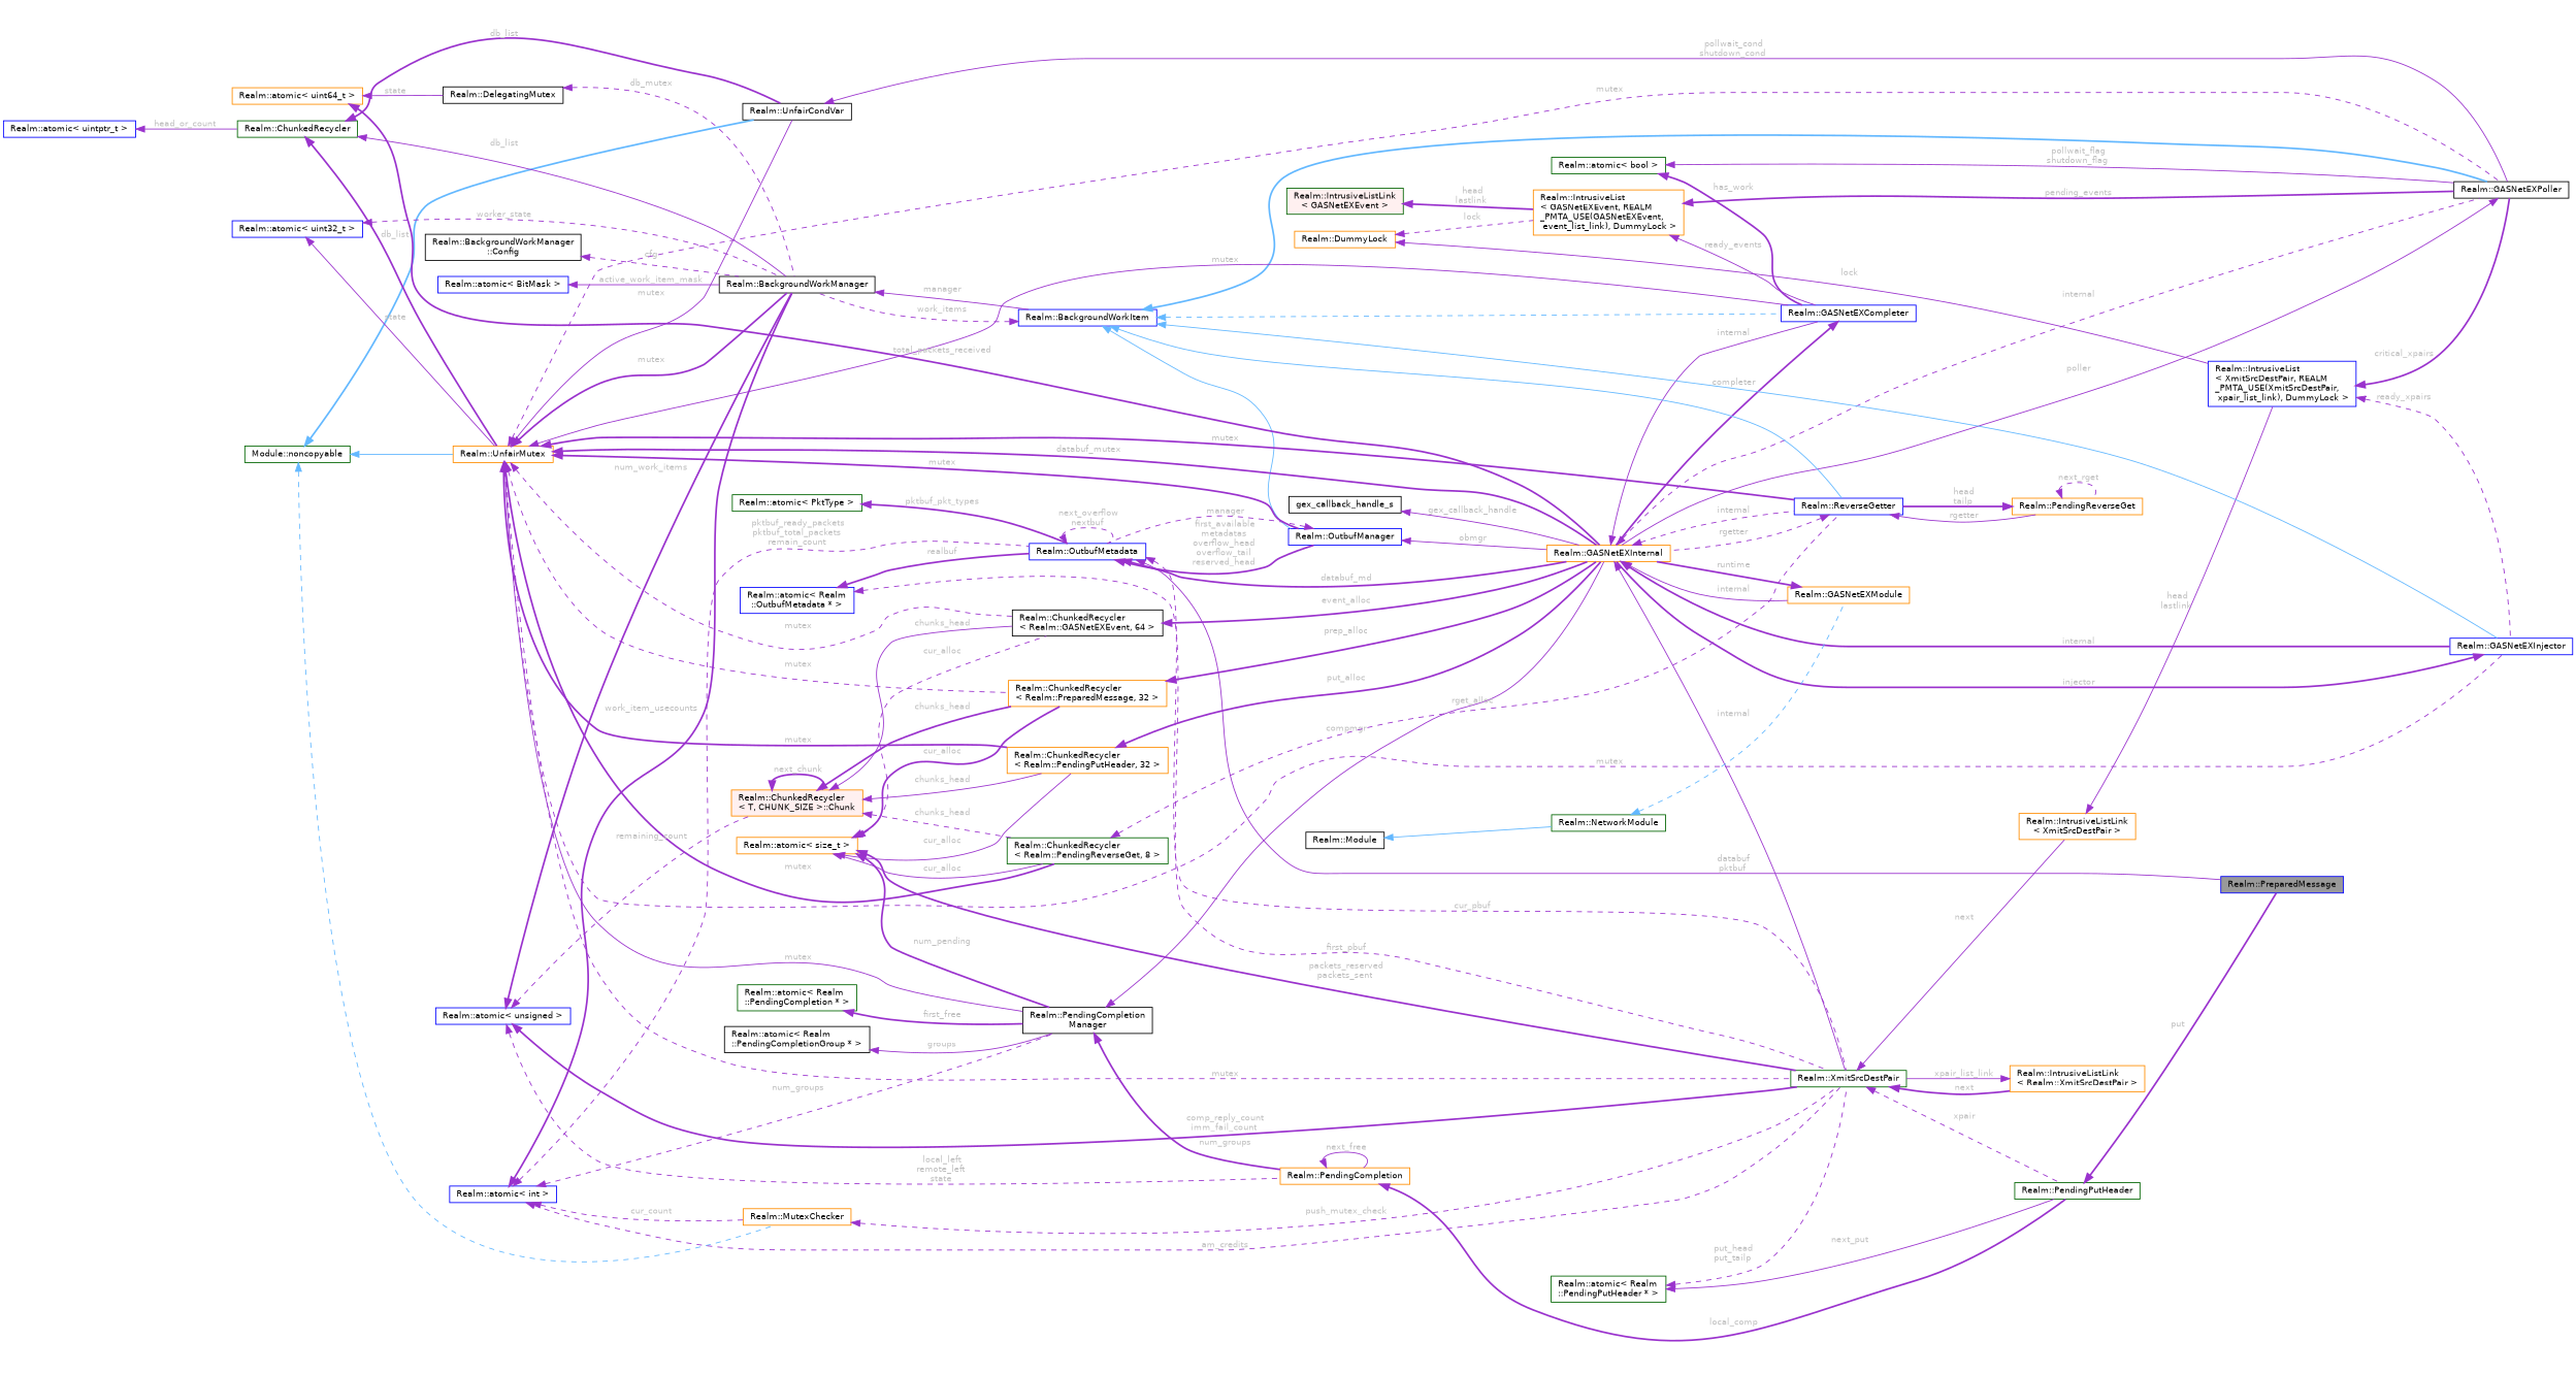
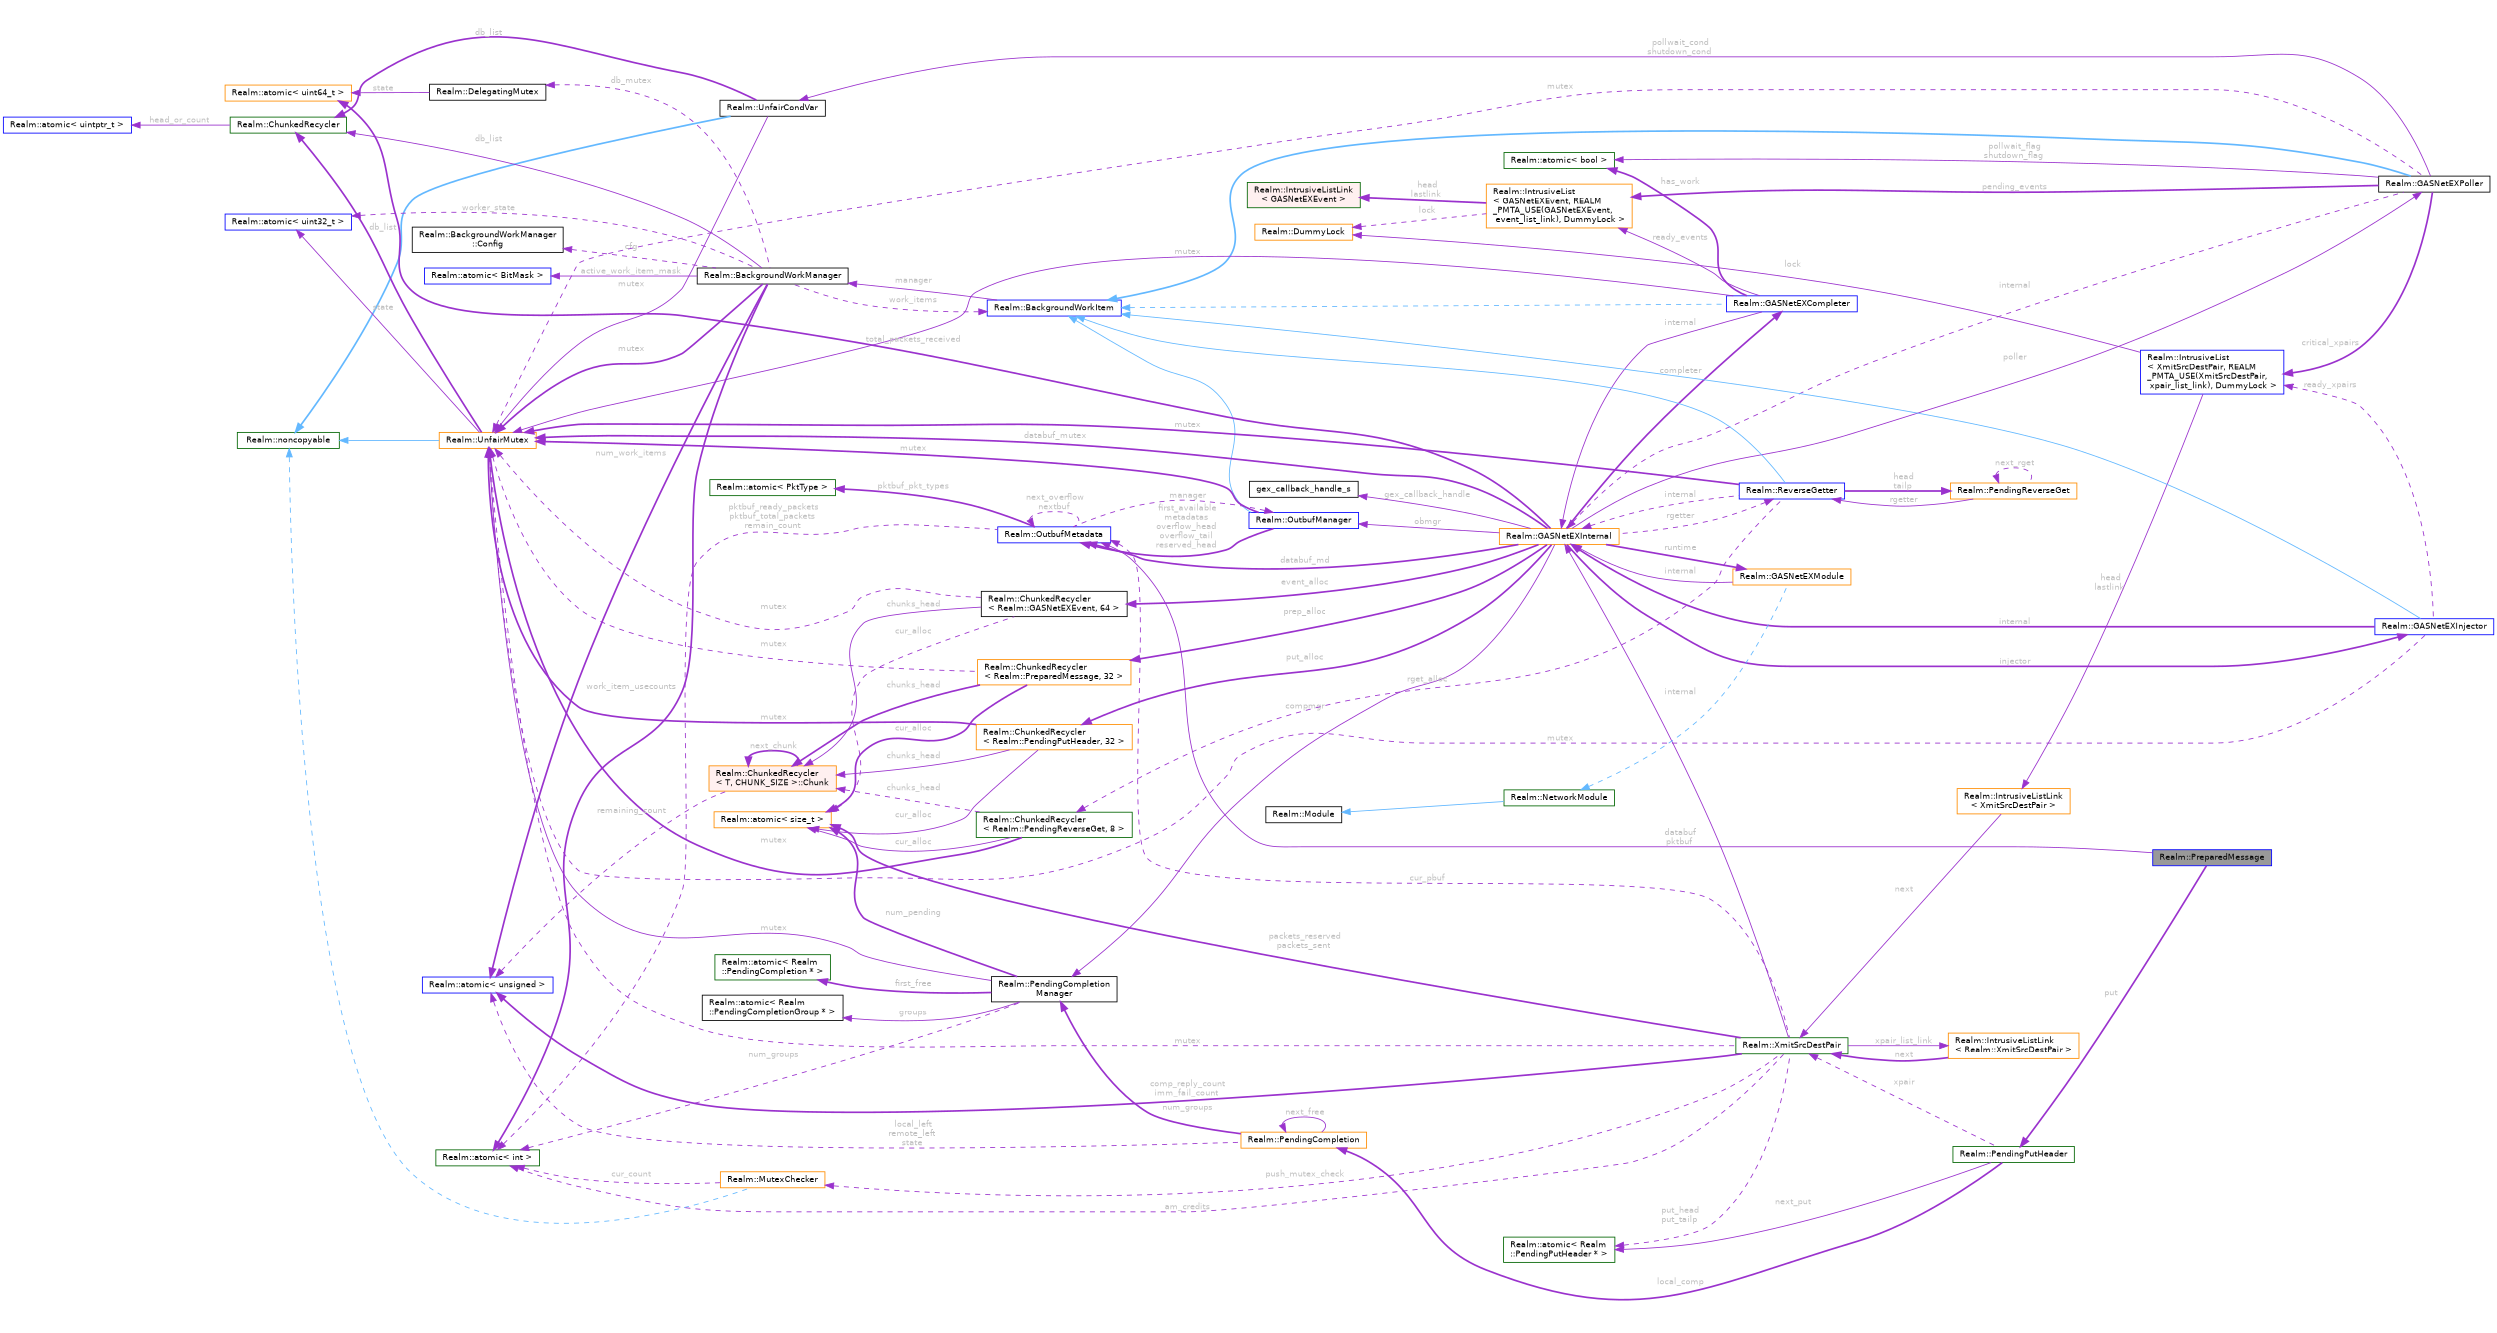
  digraph {
    rankdir=LR
    node [color=darkorange fillcolor=white fontname=Helvetica fontsize=10 shape=box style=filled]
    edge [color=darkorchid3 dir=back fontcolor=grey fontname=Helvetica fontsize=10 labelfontname=Helvetica labelfontsize=10 style=bold]
    n1 [color=blue fillcolor=grey60 fontcolor=black height=0.2 label="Realm::PreparedMessage" width=0.4]
    n2 [color=blue height=0.2 label="Realm::OutbufMetadata" width=0.4]
    n3 [color=blue height=0.2 label="Realm::OutbufManager" width=0.4]
    n4 [color=darkgreen height=0.2 label="Realm::XmitSrcDestPair" width=0.4]
    n5 [height=0.2 label="Realm::GASNetEXInternal" width=0.4]
    n6 [color=darkgreen height=0.2 label="Realm::PendingPutHeader" width=0.4]
    n7 [height=0.2 label="Realm::IntrusiveListLink\l\< Realm::XmitSrcDestPair \>" width=0.4]
    n8 [height=0.2 label="Realm::IntrusiveListLink\l\< XmitSrcDestPair \>" width=0.4]
    n9 [color=black height=0.2 label="Realm::GASNetEXPoller" width=0.4]
    n10 [color=blue height=0.2 label="Realm::GASNetEXInjector" width=0.4]
    n11 [color=blue height=0.2 label="Realm::GASNetEXCompleter" width=0.4]
    n12 [color=blue height=0.2 label="Realm::ReverseGetter" width=0.4]
    n13 [height=0.2 label="Realm::GASNetEXModule" width=0.4]
    n14 [color=blue height=0.2 label="Realm::BackgroundWorkItem" width=0.4]
    n15 [color=black height=0.2 label="Realm::BackgroundWorkManager" width=0.4]
    n16 [height=0.2 label="Realm::PendingReverseGet" width=0.4]
    n17 [color=black height=0.2 label="Realm::BackgroundWorkManager\l::Config" width=0.4]
    n18 [height=0.2 label="Realm::UnfairMutex" width=0.4]
    n19 [color=black height=0.2 label="Realm::PendingCompletion\lManager" width=0.4]
    n20 [color=black height=0.2 label="Realm::UnfairCondVar" width=0.4]
    n21 [color=darkgreen height=0.2 label="Realm::ChunkedRecycler\l\< Realm::PendingReverseGet, 8 \>" width=0.4]
    n22 [color=black height=0.2 label="Realm::ChunkedRecycler\l\< Realm::GASNetEXEvent, 64 \>" width=0.4]
    n23 [height=0.2 label="Realm::ChunkedRecycler\l\< Realm::PreparedMessage, 32 \>" width=0.4]
    n24 [height=0.2 label="Realm::ChunkedRecycler\l\< Realm::PendingPutHeader, 32 \>" width=0.4]
    n25 [height=0.2 label="Realm::PendingCompletion" width=0.4]
-   n26 [color=darkgreen height=0.2 label="Module::noncopyable" width=0.4]
+   n26 [color=darkgreen height=0.2 label="Realm::noncopyable" width=0.4]
    n27 [height=0.2 label="Realm::MutexChecker" width=0.4]
    n28 [color=blue height=0.2 label="Realm::atomic\< uint32_t \>" width=0.4]
    n29 [color=darkgreen height=0.2 label="Realm::ChunkedRecycler" width=0.4]
    n30 [color=blue height=0.2 label="Realm::atomic\< uintptr_t \>" width=0.4]
    n31 [color=blue height=0.2 label="Realm::atomic\< unsigned \>" width=0.4]
    n32 [fillcolor="#FFF0F0" height=0.2 label="Realm::ChunkedRecycler\l\< T, CHUNK_SIZE \>::Chunk" width=0.4]
    n33 [color=blue height=0.2 label="Realm::atomic\< BitMask \>" width=0.4]
-   n34 [color=blue height=0.2 label="Realm::atomic\< int \>" width=0.4]
+   n34 [color=darkgreen height=0.2 label="Realm::atomic\< int \>" width=0.4]
    n35 [color=black height=0.2 label="Realm::DelegatingMutex" width=0.4]
    n36 [height=0.2 label="Realm::atomic\< uint64_t \>" width=0.4]
-   n37 [color=blue height=0.2 label="Realm::atomic\< Realm\l::OutbufMetadata * \>" width=0.4]
    n38 [color=darkgreen height=0.2 label="Realm::atomic\< PktType \>" width=0.4]
    n39 [color=darkgreen height=0.2 label="Realm::atomic\< Realm\l::PendingCompletion * \>" width=0.4]
    n40 [color=black height=0.2 label="Realm::atomic\< Realm\l::PendingCompletionGroup * \>" width=0.4]
    n41 [height=0.2 label="Realm::atomic\< size_t \>" width=0.4]
    n42 [color=blue height=0.2 label="Realm::IntrusiveList\l\< XmitSrcDestPair, REALM\l_PMTA_USE(XmitSrcDestPair,\l xpair_list_link), DummyLock \>" width=0.4]
    n43 [color=darkgreen height=0.2 label="Realm::NetworkModule" width=0.4]
    n44 [color=black height=0.2 label="Realm::Module" width=0.4]
    n45 [color=darkgreen height=0.2 label="Realm::atomic\< bool \>" width=0.4]
    n46 [height=0.2 label="Realm::DummyLock" width=0.4]
    n47 [height=0.2 label="Realm::IntrusiveList\l\< GASNetEXEvent, REALM\l_PMTA_USE(GASNetEXEvent,\l event_list_link), DummyLock \>" width=0.4]
    n48 [color=darkgreen fillcolor="#FFF0F0" height=0.2 label="Realm::IntrusiveListLink\l\< GASNetEXEvent \>" width=0.4]
    n49 [color=black height=0.2 label=gex_callback_handle_s width=0.4]
    n50 [color=darkgreen height=0.2 label="Realm::atomic\< Realm\l::PendingPutHeader * \>" width=0.4]
    n2 -> n1 [label=" databuf\npktbuf" style=solid]
    n2 -> n2 [label=" next_overflow\nnextbuf" style=dashed]
    n2 -> n3 [label=" first_available\nmetadatas\noverflow_head\noverflow_tail\nreserved_head"]
    n2 -> n4 [label=" cur_pbuf" style=dashed]
    n2 -> n5 [label=" databuf_md"]
    n3 -> n2 [label=" manager" style=dashed]
    n3 -> n5 [label=" obmgr" style=solid]
    n4 -> n6 [label=" xpair" style=dashed]
    n4 -> n7 [label=" next"]
    n4 -> n8 [label=" next" style=solid]
    n5 -> n4 [label=" internal" style=solid]
    n5 -> n9 [label=" internal" style=dashed]
    n5 -> n10 [label=" internal"]
    n5 -> n11 [label=" internal" style=solid]
    n5 -> n12 [label=" internal" style=dashed]
    n5 -> n13 [label=" internal" style=solid]
    n6 -> n1 [label=" put"]
    n7 -> n4 [label=" xpair_list_link" style=solid]
    n8 -> n42 [label=" head\nlastlink" style=solid]
    n9 -> n5 [label=" poller" style=solid]
    n10 -> n5 [label=" injector"]
    n11 -> n5 [label=" completer"]
    n12 -> n5 [label=" rgetter" style=dashed]
    n12 -> n16 [label=" rgetter" style=solid]
    n13 -> n5 [label=" runtime"]
    n14 -> n3 [color=steelblue1 style=solid fontcolor=""]
    n14 -> n9 [color=steelblue1 fontcolor=""]
    n14 -> n10 [color=steelblue1 style=solid fontcolor=""]
    n14 -> n11 [color=steelblue1 style=dashed fontcolor=""]
    n14 -> n12 [color=steelblue1 style=solid fontcolor=""]
    n14 -> n15 [label=" work_items" style=dashed]
    n15 -> n14 [label=" manager" style=solid]
    n16 -> n12 [label=" head\ntailp"]
    n16 -> n16 [label=" next_rget" style=dashed]
    n17 -> n15 [label=" cfg" style=dashed]
    n18 -> n3 [label=" mutex"]
    n18 -> n4 [label=" mutex" style=dashed]
    n18 -> n5 [label=" databuf_mutex"]
    n18 -> n9 [label=" mutex" style=dashed]
    n18 -> n10 [label=" mutex" style=dashed]
    n18 -> n11 [label=" mutex" style=solid]
    n18 -> n12 [label=" mutex"]
    n18 -> n15 [label=" mutex"]
    n18 -> n19 [label=" mutex" style=solid]
    n18 -> n20 [label=" mutex" style=solid]
    n18 -> n21 [label=" mutex"]
    n18 -> n22 [label=" mutex" style=dashed]
    n18 -> n23 [label=" mutex" style=dashed]
    n18 -> n24 [label=" mutex"]
    n19 -> n5 [label=" compmgr" style=solid]
    n19 -> n25 [label=" num_groups"]
    n20 -> n9 [label=" pollwait_cond\nshutdown_cond" style=solid]
    n21 -> n12 [label=" rget_alloc" style=dashed]
    n22 -> n5 [label=" event_alloc"]
    n23 -> n5 [label=" prep_alloc"]
    n24 -> n5 [label=" put_alloc"]
    n25 -> n6 [label=" local_comp"]
    n25 -> n25 [label=" next_free" style=solid]
    n26 -> n18 [color=steelblue1 style=solid fontcolor=""]
    n26 -> n20 [color=steelblue1 fontcolor=""]
    n26 -> n27 [color=steelblue1 style=dashed fontcolor=""]
    n27 -> n4 [label=" push_mutex_check" style=dashed]
    n28 -> n15 [label=" worker_state" style=dashed]
    n28 -> n18 [label=" state" style=solid]
    n29 -> n15 [label=" db_list" style=solid]
    n29 -> n18 [label=" db_list"]
    n29 -> n20 [label=" db_list"]
    n30 -> n29 [label=" head_or_count" style=solid]
    n31 -> n4 [label=" comp_reply_count\nimm_fail_count"]
    n31 -> n15 [label=" num_work_items"]
    n31 -> n25 [label=" local_left\nremote_left\nstate" style=dashed]
    n31 -> n32 [label=" remaining_count" style=dashed]
    n32 -> n21 [label=" chunks_head" style=dashed]
    n32 -> n22 [label=" chunks_head" style=solid]
    n32 -> n23 [label=" chunks_head"]
    n32 -> n24 [label=" chunks_head" style=solid]
    n32 -> n32 [label=" next_chunk"]
    n33 -> n15 [label=" active_work_item_mask" style=solid]
    n34 -> n2 [label=" pktbuf_ready_packets\npktbuf_total_packets\nremain_count" style=dashed]
    n34 -> n4 [label=" am_credits" style=dashed]
    n34 -> n15 [label=" work_item_usecounts"]
    n34 -> n19 [label=" num_groups" style=dashed]
    n34 -> n27 [label=" cur_count" style=dashed]
    n35 -> n15 [label=" db_mutex" style=dashed]
    n36 -> n5 [label=" total_packets_received"]
    n36 -> n35 [label=" state" style=solid]
-   n37 -> n2 [label=" realbuf"]
-   n37 -> n4 [label=" first_pbuf" style=dashed]
    n38 -> n2 [label=" pktbuf_pkt_types"]
    n39 -> n19 [label=" first_free"]
    n40 -> n19 [label=" groups" style=solid]
    n41 -> n4 [label=" packets_reserved\npackets_sent"]
    n41 -> n19 [label=" num_pending"]
    n41 -> n21 [label=" cur_alloc" style=solid]
    n41 -> n22 [label=" cur_alloc" style=dashed]
    n41 -> n23 [label=" cur_alloc"]
    n41 -> n24 [label=" cur_alloc" style=solid]
    n42 -> n9 [label=" critical_xpairs"]
    n42 -> n10 [label=" ready_xpairs" style=dashed]
    n43 -> n13 [color=steelblue1 style=dashed fontcolor=""]
    n44 -> n43 [color=steelblue1 style=solid fontcolor=""]
    n45 -> n9 [label=" pollwait_flag\nshutdown_flag" style=solid]
    n45 -> n11 [label=" has_work"]
    n46 -> n42 [label=" lock" style=solid]
    n46 -> n47 [label=" lock" style=dashed]
    n47 -> n9 [label=" pending_events"]
    n47 -> n11 [label=" ready_events" style=solid]
    n48 -> n47 [label=" head\nlastlink"]
    n49 -> n5 [label=" gex_callback_handle" style=solid]
    n50 -> n4 [label=" put_head\nput_tailp" style=dashed]
    n50 -> n6 [label=" next_put" style=solid]
  }
